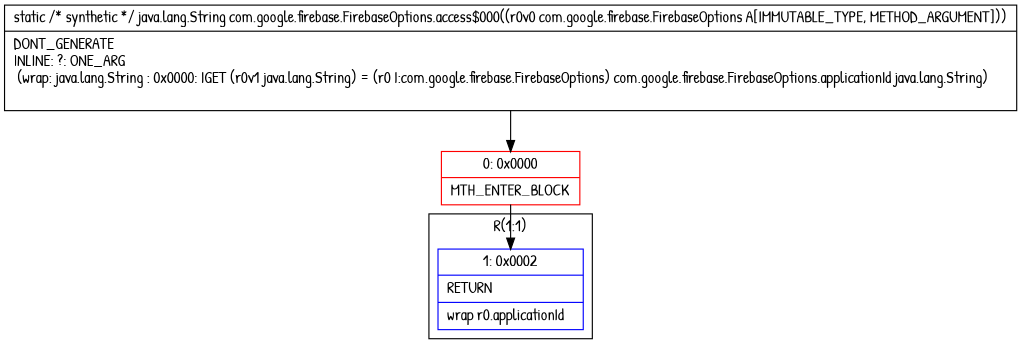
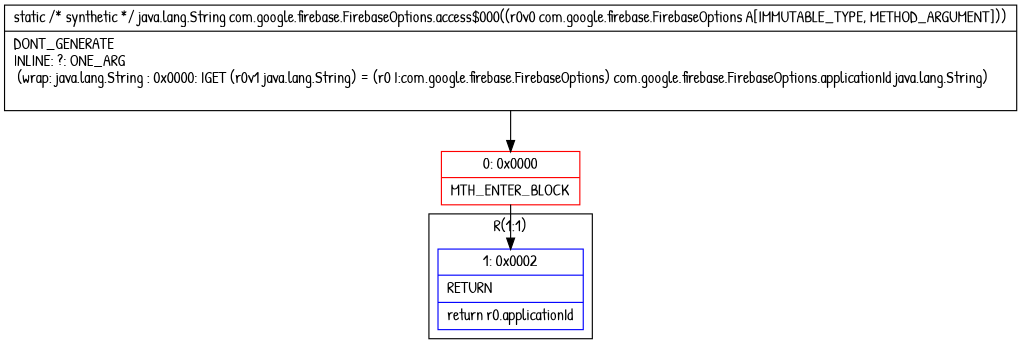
  digraph {
    fontname="Patrick Hand"
    node [shape=record fontname="Patrick Hand"]
    edge [fontname="Patrick Hand"]
-   n1 [color=blue label="{1\:\ 0x0002|RETURN\l|wrap r0.applicationId\l}"]
+   n1 [color=blue label="{1\:\ 0x0002|RETURN\l|return r0.applicationId\l}"]
    n2 [color=red label="{0\:\ 0x0000|MTH_ENTER_BLOCK\l}"]
    n3 [label="{static \/* synthetic *\/ java.lang.String com.google.firebase.FirebaseOptions.access$000((r0v0 com.google.firebase.FirebaseOptions A[IMMUTABLE_TYPE, METHOD_ARGUMENT]))  | DONT_GENERATE\lINLINE: ?: ONE_ARG  \l  (wrap: java.lang.String : 0x0000: IGET  (r0v1 java.lang.String) = (r0 I:com.google.firebase.FirebaseOptions) com.google.firebase.FirebaseOptions.applicationId java.lang.String)\l\l}"]
    subgraph cluster_1 {
      label="R(1:1)"
      n1
    }
    n2 -> n1
    n3 -> n2
  }
